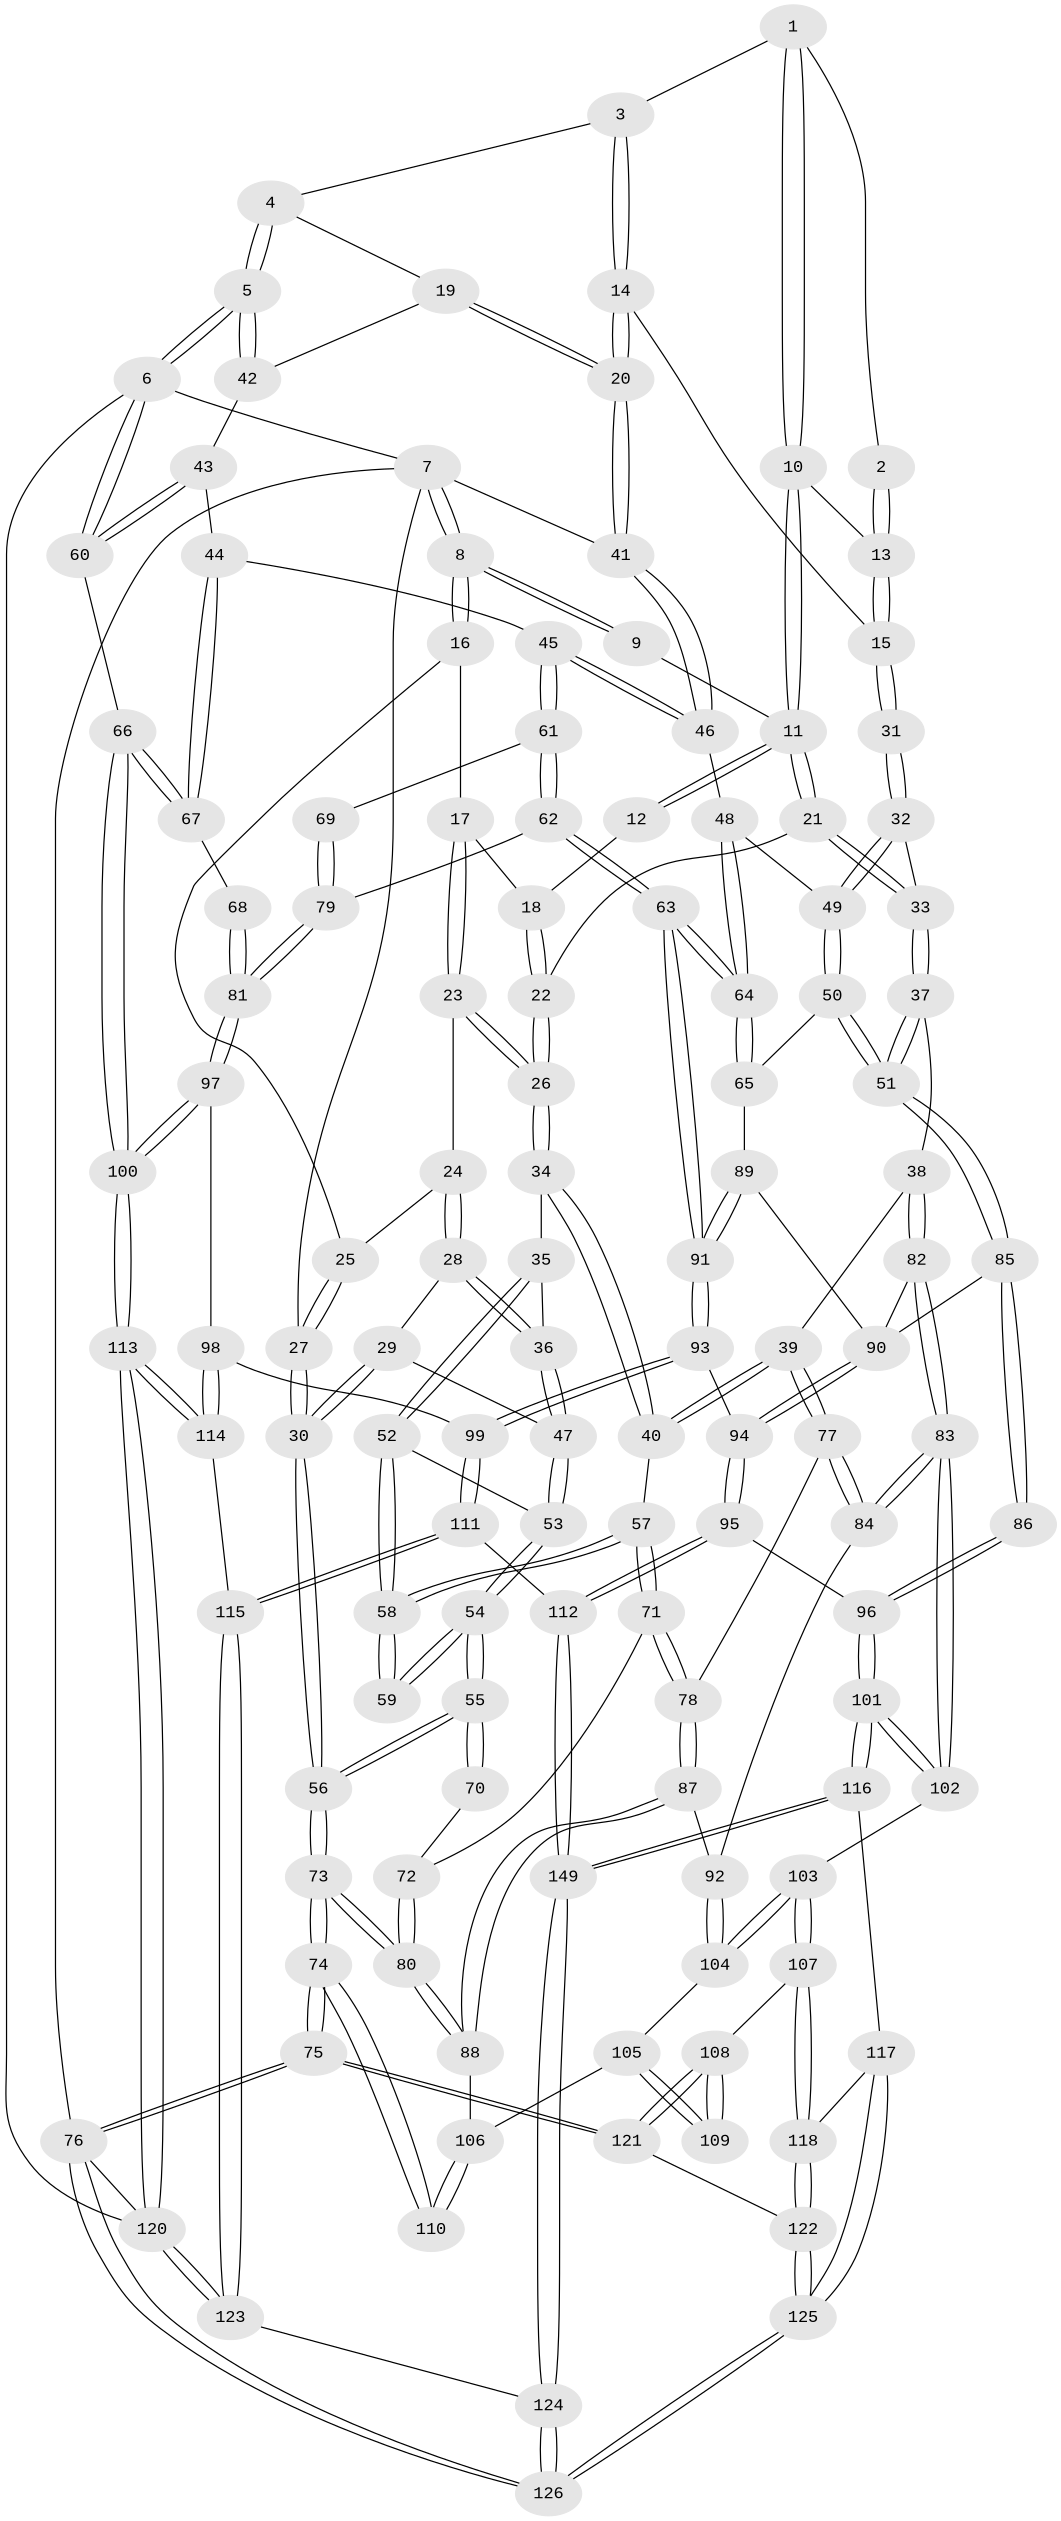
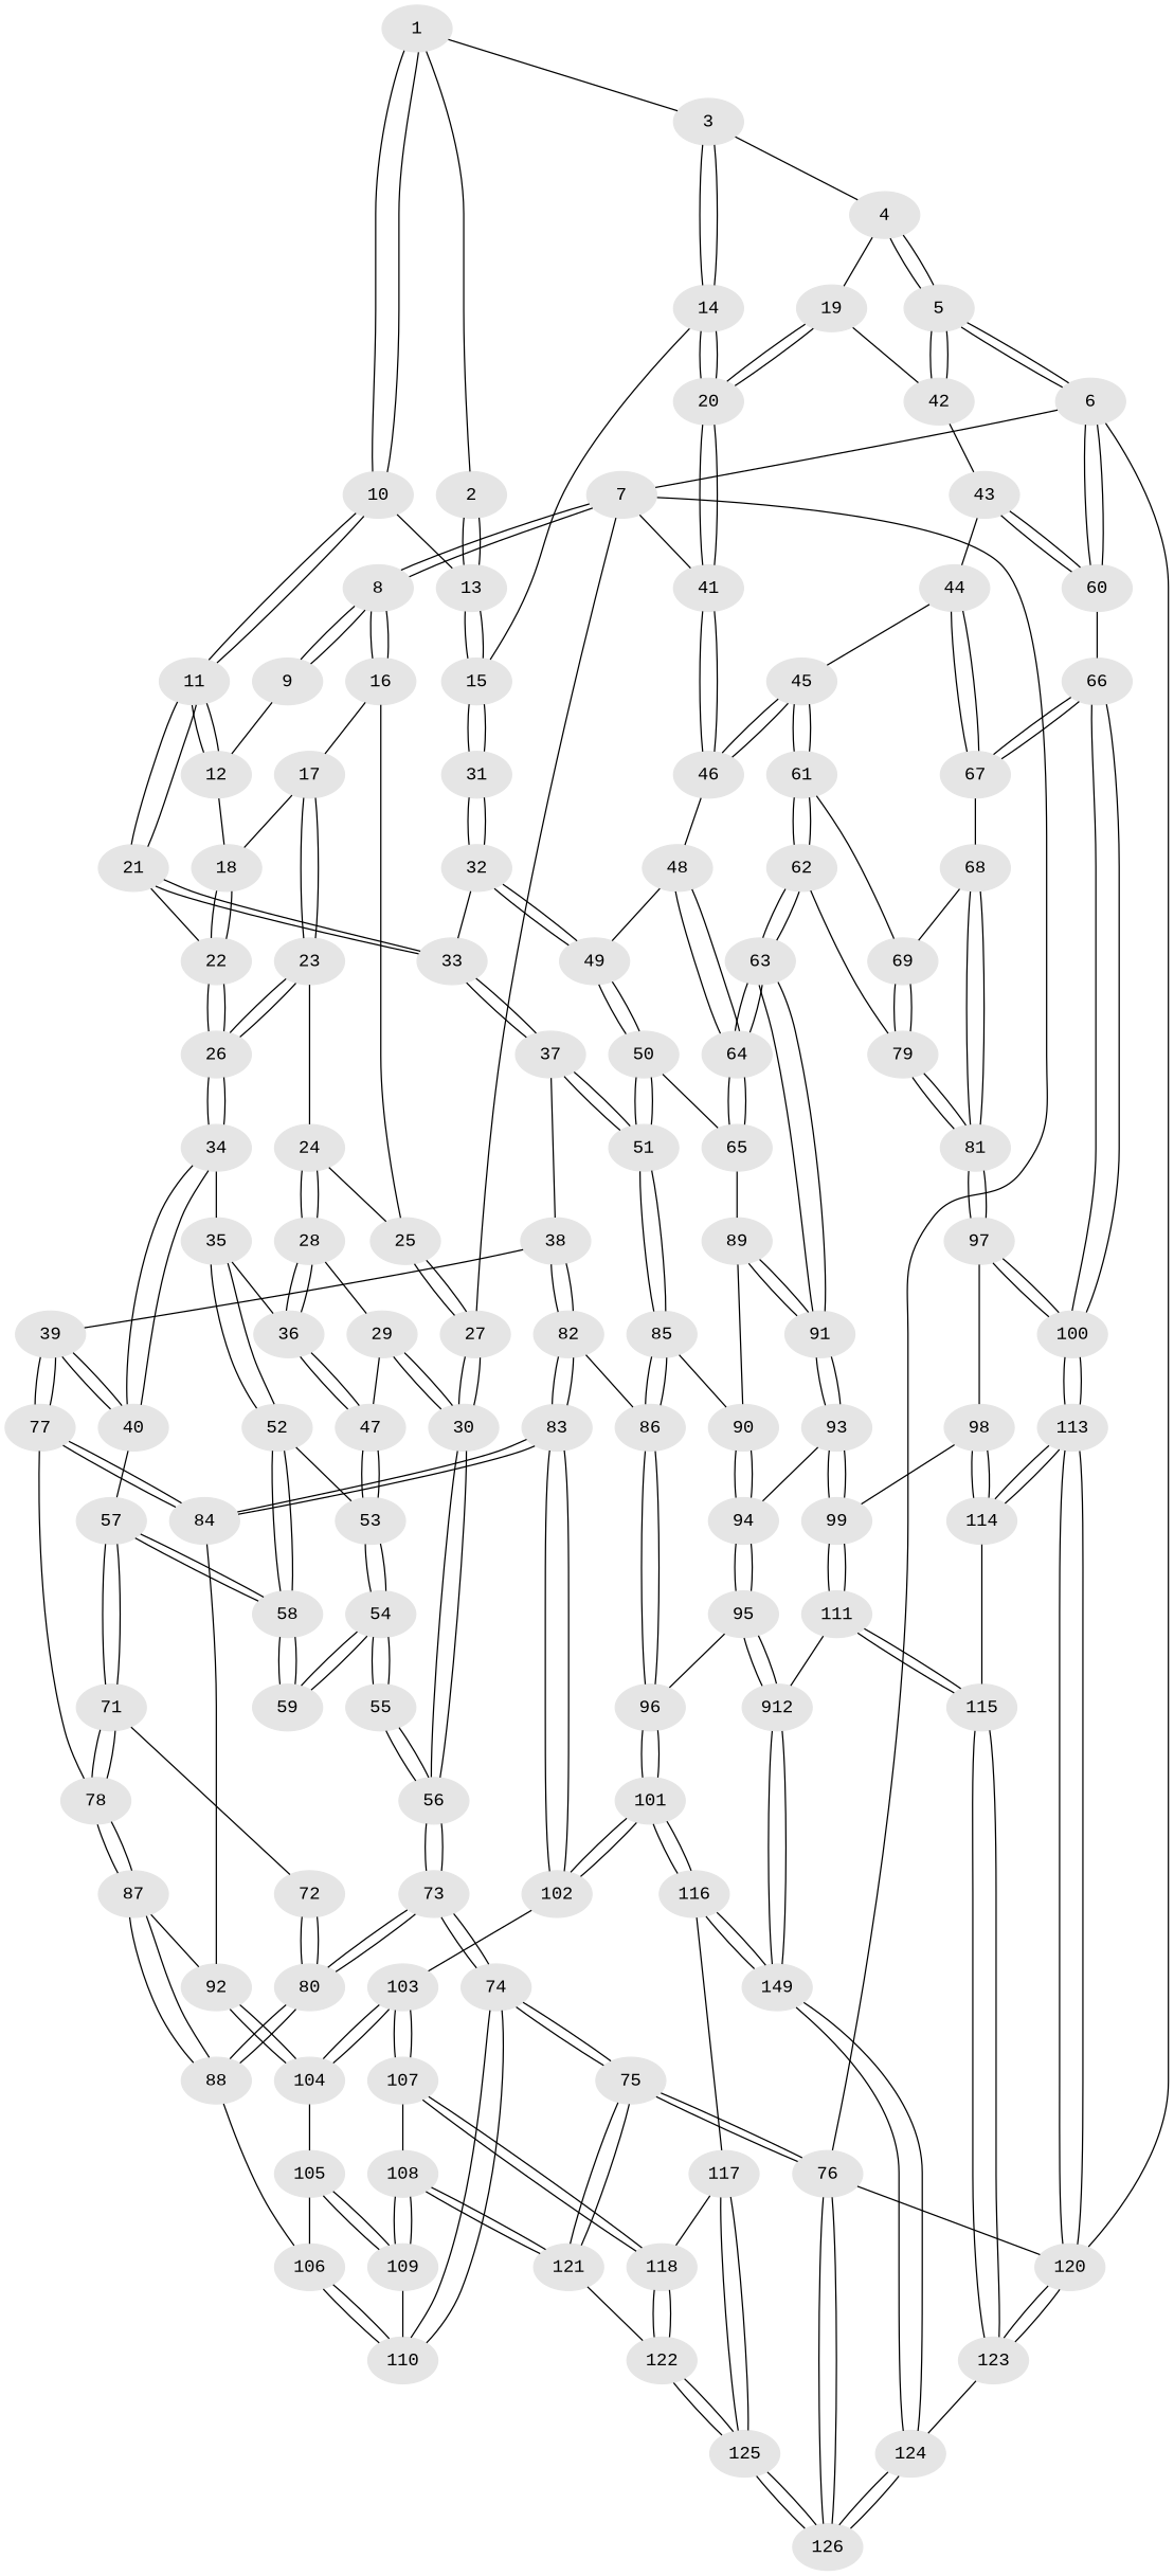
  graph {
    fontname="Liberation Mono"
    node [color=gray90 fontname="Liberation Mono" style=filled]
    edge [fontname="Liberation Mono"]
    1
    2
    10
    3
    13
    11
    4
    14
    15
    5
    19
    20
    6
    42
    7
    60
    120
    43
    8
    27
    76
    41
    66
    123
    9
    16
    30
    126
    12
    17
    25
    18
    21
    22
    33
    31
    32
    23
    26
    24
    46
    37
    34
    28
    29
    36
    35
    40
    56
    47
    53
    73
    49
    50
    38
    51
    52
    57
    58
    39
    82
    85
    77
    83
    86
    78
    84
    71
    48
    44
    45
    67
    61
    68
    62
    69
    64
    54
    65
    89
    90
    59
    55
-   70
    72
    80
    74
    100
    63
    79
    91
    81
    93
    113
    97
    87
    88
    75
    110
    121
    122
    92
    106
    98
    102
    96
    103
    104
    94
    101
    95
    99
    105
    111
-   112
+   112 [label=912]
    n116 [label=149]
    116
    114
    115
    117
    107
    108
    118
    109
    124
    125
    1 -- 2
    1 -- 10
    1 -- 10
    1 -- 3
    2 -- 13
    2 -- 13
    10 -- 13
    10 -- 11
    10 -- 11
    3 -- 4
    3 -- 14
    3 -- 14
    13 -- 15
    13 -- 15
    11 -- 12
    11 -- 12
    11 -- 21
    11 -- 21
    4 -- 5
    4 -- 5
    4 -- 19
    14 -- 15
    14 -- 20
    14 -- 20
    15 -- 31
    15 -- 31
    5 -- 6
    5 -- 6
    5 -- 42
    5 -- 42
    19 -- 20
    19 -- 20
    19 -- 42
    20 -- 41
    20 -- 41
    6 -- 7
    6 -- 60
    6 -- 60
    6 -- 120
    42 -- 43
    7 -- 8
    7 -- 8
    7 -- 27
    7 -- 76
    7 -- 41
    60 -- 66
    120 -- 123
    120 -- 123
    43 -- 60
    43 -- 60
    43 -- 44
    8 -- 9
    8 -- 9
    8 -- 16
    8 -- 16
    27 -- 30
    27 -- 30
    76 -- 120
    76 -- 126
    76 -- 126
    41 -- 46
    41 -- 46
    66 -- 67
    66 -- 67
    66 -- 100
    66 -- 100
    123 -- 124
-   9 -- 11
+   9 -- 12
    16 -- 17
    16 -- 25
    30 -- 56
    30 -- 56
    12 -- 18
    17 -- 18
    17 -- 23
    17 -- 23
    25 -- 27
    25 -- 27
    18 -- 22
    18 -- 22
    21 -- 22
    21 -- 33
    21 -- 33
    22 -- 26
    22 -- 26
    33 -- 37
    33 -- 37
    31 -- 32
    31 -- 32
    32 -- 33
    32 -- 49
    32 -- 49
    23 -- 26
    23 -- 26
    23 -- 24
    26 -- 34
    26 -- 34
    24 -- 25
    24 -- 28
    24 -- 28
    46 -- 48
    37 -- 38
    37 -- 51
    37 -- 51
    34 -- 35
    34 -- 40
    34 -- 40
    28 -- 29
    28 -- 36
    28 -- 36
    29 -- 30
    29 -- 30
    29 -- 47
    36 -- 47
    36 -- 47
    35 -- 36
    35 -- 52
    35 -- 52
    40 -- 57
    56 -- 73
    56 -- 73
    47 -- 53
    47 -- 53
    53 -- 54
    53 -- 54
    73 -- 80
    73 -- 80
    73 -- 74
    73 -- 74
    49 -- 50
    49 -- 50
    50 -- 51
    50 -- 51
    50 -- 65
    38 -- 39
    38 -- 82
    38 -- 82
    51 -- 85
    51 -- 85
    52 -- 53
    52 -- 58
    52 -- 58
    57 -- 58
    57 -- 58
    57 -- 71
    57 -- 71
    58 -- 59
    58 -- 59
    39 -- 40
    39 -- 40
    39 -- 77
    39 -- 77
    82 -- 83
    82 -- 83
-   82 -- 90
+   82 -- 86
    85 -- 86
    85 -- 86
    85 -- 90
    77 -- 78
    77 -- 84
    77 -- 84
    83 -- 84
    83 -- 84
    83 -- 102
    83 -- 102
    86 -- 96
    86 -- 96
    78 -- 87
    78 -- 87
    84 -- 92
    71 -- 78
    71 -- 78
    71 -- 72
    48 -- 49
    48 -- 64
    48 -- 64
    44 -- 45
    44 -- 67
    44 -- 67
    45 -- 46
    45 -- 46
    45 -- 61
    45 -- 61
    67 -- 68
    61 -- 62
    61 -- 62
    61 -- 69
+   68 -- 69
    68 -- 81
    68 -- 81
    62 -- 63
    62 -- 63
    62 -- 79
    69 -- 79
    69 -- 79
    64 -- 65
    64 -- 65
    54 -- 59
    54 -- 59
    54 -- 55
    54 -- 55
    65 -- 89
    89 -- 90
    89 -- 91
    89 -- 91
    90 -- 94
    90 -- 94
    55 -- 56
    55 -- 56
-   55 -- 70
-   55 -- 70
-   70 -- 72
    72 -- 80
    72 -- 80
    80 -- 88
    80 -- 88
    74 -- 75
    74 -- 75
    74 -- 110
    74 -- 110
    100 -- 113
    100 -- 113
    63 -- 64
    63 -- 64
    63 -- 91
    63 -- 91
    79 -- 81
    79 -- 81
    91 -- 93
    91 -- 93
    81 -- 97
    81 -- 97
    93 -- 94
    93 -- 99
    93 -- 99
    113 -- 120
    113 -- 120
    113 -- 114
    113 -- 114
    97 -- 100
    97 -- 100
    97 -- 98
    87 -- 88
    87 -- 88
    87 -- 92
    88 -- 106
    75 -- 76
    75 -- 76
    75 -- 121
    75 -- 121
    121 -- 122
    122 -- 125
    122 -- 125
    92 -- 104
    92 -- 104
    106 -- 110
    106 -- 110
    98 -- 99
    98 -- 114
    98 -- 114
    102 -- 103
    96 -- 101
    96 -- 101
    103 -- 104
    103 -- 104
    103 -- 107
    103 -- 107
    104 -- 105
    94 -- 95
    94 -- 95
    101 -- 102
    101 -- 102
    101 -- 116
    101 -- 116
    95 -- 96
    95 -- 112
    95 -- 112
    99 -- 111
    99 -- 111
    105 -- 106
    105 -- 109
    105 -- 109
    111 -- 112
    111 -- 115
    111 -- 115
    112 -- n116
    112 -- n116
    n116 -- 124
    n116 -- 124
    116 -- n116
    116 -- n116
    116 -- 117
    114 -- 115
    115 -- 123
    115 -- 123
    117 -- 118
    117 -- 125
    117 -- 125
    107 -- 108
    107 -- 118
    107 -- 118
    108 -- 121
    108 -- 121
    108 -- 109
    108 -- 109
    118 -- 122
    118 -- 122
+   109 -- 110
    124 -- 126
    124 -- 126
    125 -- 126
    125 -- 126
  }
